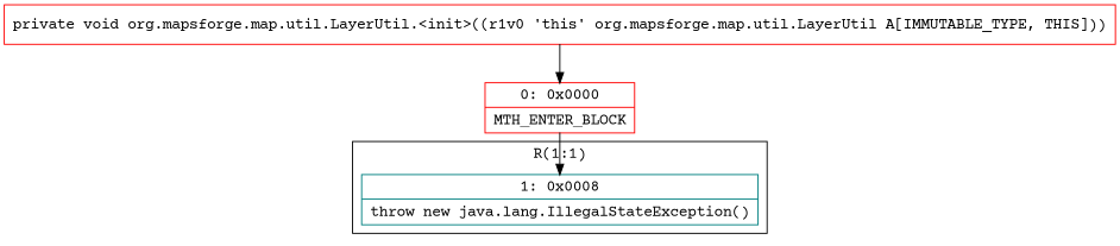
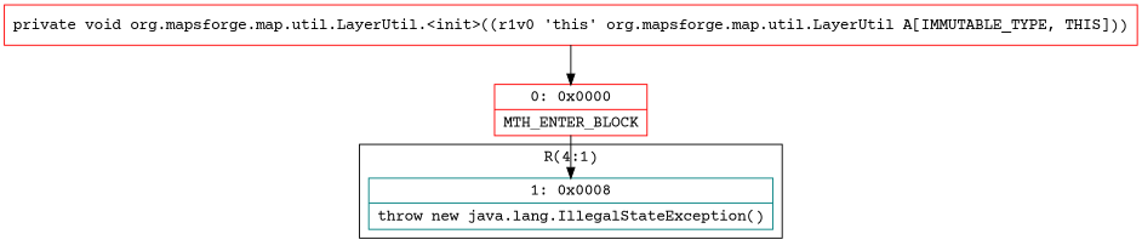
  digraph {
    fontname="Courier Prime"
    node [color=red shape=record fontname="Courier Prime"]
    edge [fontname="Courier Prime"]
    n1 [color=teal label="{1\:\ 0x0008|throw new java.lang.IllegalStateException()\l}"]
    n2 [label="{0\:\ 0x0000|MTH_ENTER_BLOCK\l}"]
    n3 [label="{private void org.mapsforge.map.util.LayerUtil.\<init\>((r1v0 'this' org.mapsforge.map.util.LayerUtil A[IMMUTABLE_TYPE, THIS])) }"]
    subgraph cluster_1 {
-     label="R(1:1)"
+     label="R(4:1)"
      n1
    }
    n2 -> n1
    n3 -> n2
  }
